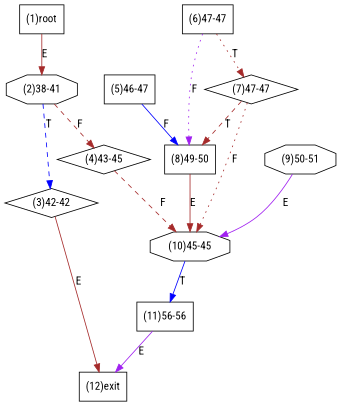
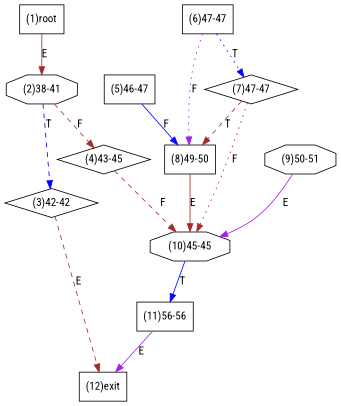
  digraph {
    fontname="Roboto Condensed"
    node [fontname="Roboto Condensed" shape=box]
    edge [color=brown fontname="Roboto Condensed" style=solid]
    n1 [label="(1)root"]
    n2 [label="(2)38-41" shape=octagon]
    n3 [label="(3)42-42" shape=diamond]
    n4 [label="(4)43-45" shape=diamond]
    n5 [label="(12)exit"]
    n6 [label="(10)45-45" shape=octagon]
    n7 [label="(11)56-56"]
    n8 [label="(5)46-47"]
    n9 [label="(8)49-50"]
    n10 [label="(6)47-47"]
    n11 [label="(7)47-47" shape=diamond]
    n12 [label="(9)50-51" shape=octagon]
    n1 -> n2 [label=E]
    n2 -> n3 [color=blue label=T style=dashed]
    n2 -> n4 [label=F style=dashed]
-   n3 -> n5 [label=E]
+   n3 -> n5 [label=E style=dashed]
    n4 -> n6 [label=F style=dashed]
    n6 -> n7 [color=blue label=T]
    n7 -> n5 [color=purple label=E]
    n8 -> n9 [color=blue label=F]
    n9 -> n6 [label=E]
    n10 -> n9 [color=purple label=F style=dotted]
-   n10 -> n11 [label=T style=dotted]
+   n10 -> n11 [color=blue label=T style=dotted]
    n11 -> n6 [label=F style=dotted]
    n11 -> n9 [label=T style=dashed]
    n12 -> n6 [color=purple label=E]
  }
